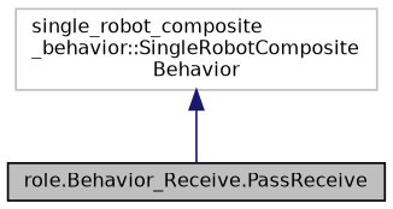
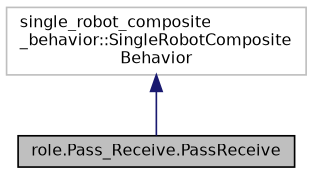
  digraph {
    node [fontname=Helvetica fontsize=10 shape=record style=filled]
-   n1 [color=black fillcolor=grey75 fontcolor=black height=0.2 label="role.Behavior_Receive.PassReceive" width=0.4]
+   n1 [color=black fillcolor=grey75 fontcolor=black height=0.2 label="role.Pass_Receive.PassReceive" width=0.4]
    n2 [color=grey75 fillcolor=white height=0.2 label="single_robot_composite\l_behavior::SingleRobotComposite\lBehavior" width=0.4]
    n2 -> n1 [color=midnightblue dir=back fontname=Helvetica fontsize=10 labelfontname=Helvetica labelfontsize=10 style=solid]
  }
